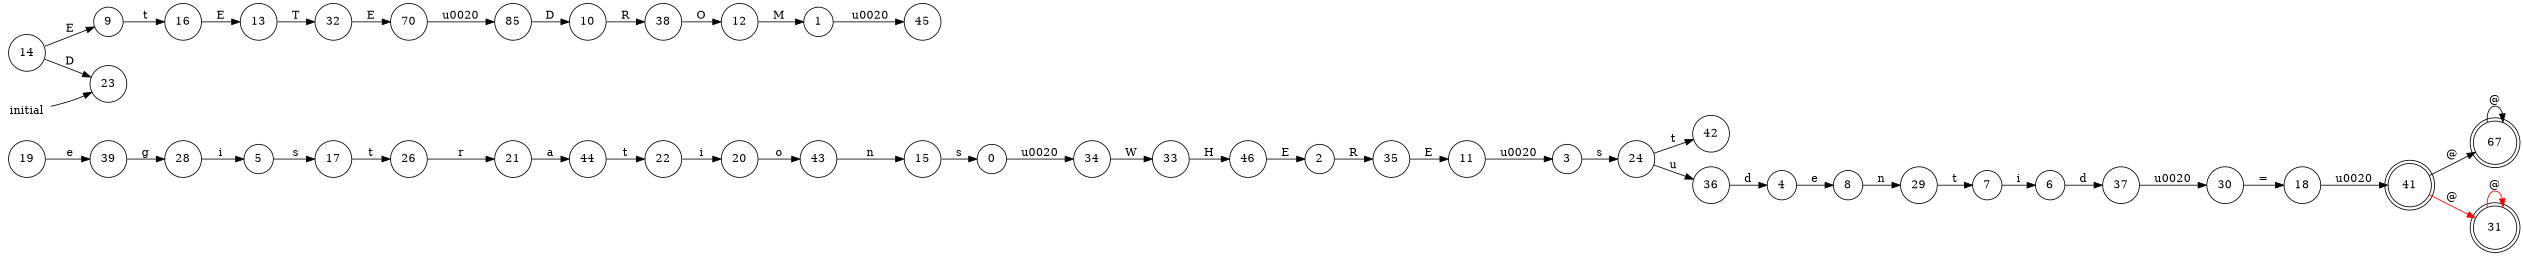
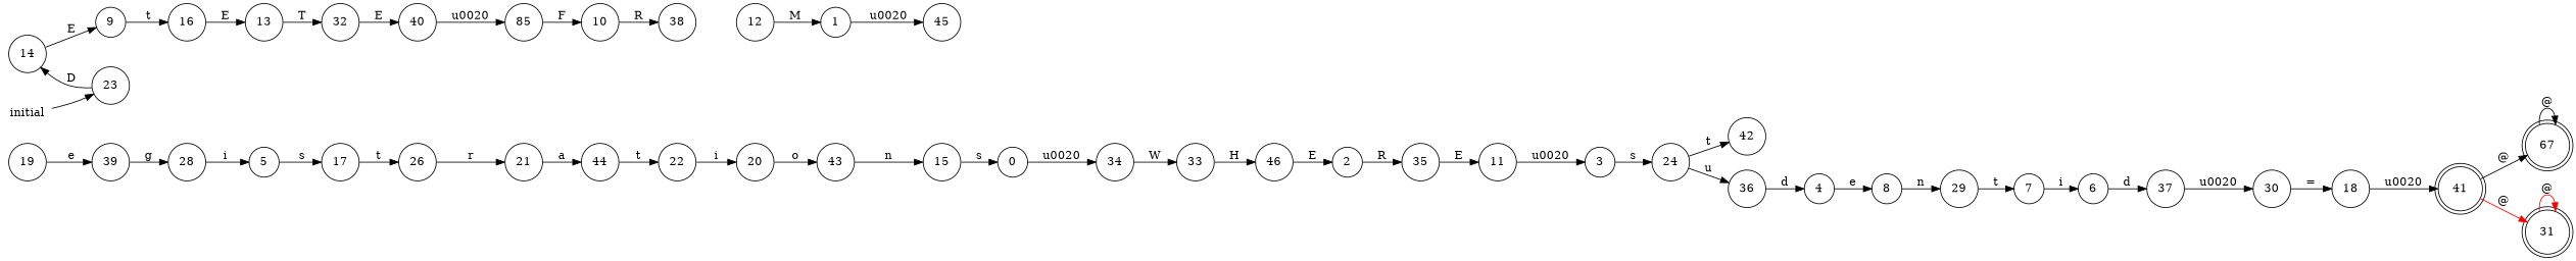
  digraph {
    rankdir=LR
    node [shape=circle]
    0
    34
    33
    46
    1
    45
    19
    39
    2
    35
    11
    3
    24
    42
    36
    4
    8
    29
    7
    5
    17
    26
    21
    6
    37
    30
    18
    9
    16
    13
    32
    10
    38
    12
-   40 [label=70]
+   40
    n36 [label=85]
    14
    15
    44
    41 [shape=doublecircle]
    n41 [label=67 shape=doublecircle]
    31 [shape=doublecircle]
    28
    20
    43
    22
    23
    initial [shape=plaintext]
    0 -> 34 [label="\u0020"]
    34 -> 33 [label=W]
    33 -> 46 [label=H]
    46 -> 2 [label=E]
    1 -> 45 [label="\u0020"]
    19 -> 39 [label=e]
    39 -> 28 [label=g]
    2 -> 35 [label=R]
    35 -> 11 [label=E]
    11 -> 3 [label="\u0020"]
    3 -> 24 [label=s]
    24 -> 42 [label=t]
    24 -> 36 [label=u]
    36 -> 4 [label=d]
    4 -> 8 [label=e]
    8 -> 29 [label=n]
    29 -> 7 [label=t]
    7 -> 6 [label=i]
    5 -> 17 [label=s]
    17 -> 26 [label=t]
    26 -> 21 [label=r]
    21 -> 44 [label=a]
    6 -> 37 [label=d]
    37 -> 30 [label="\u0020"]
    30 -> 18 [label="="]
    18 -> 41 [label="\u0020"]
    9 -> 16 [label=t]
    16 -> 13 [label=E]
    13 -> 32 [label=T]
    32 -> 40 [label=E]
    10 -> 38 [label=R]
-   38 -> 12 [label=O]
    12 -> 1 [label=M]
    40 -> n36 [label="\u0020"]
-   n36 -> 10 [label=D]
+   n36 -> 10 [label=F]
    14 -> 9 [label=E]
    15 -> 0 [label=s]
    44 -> 22 [label=t]
    41 -> n41 [label="@"]
    41 -> 31 [color=red label="@"]
    n41 -> n41 [label="@"]
    31 -> 31 [color=red label="@"]
    28 -> 5 [label=i]
    20 -> 43 [label=o]
    43 -> 15 [label=n]
    22 -> 20 [label=i]
-   14 -> 23 [label=D]
+   23 -> 14 [label=D]
    initial -> 23
  }
